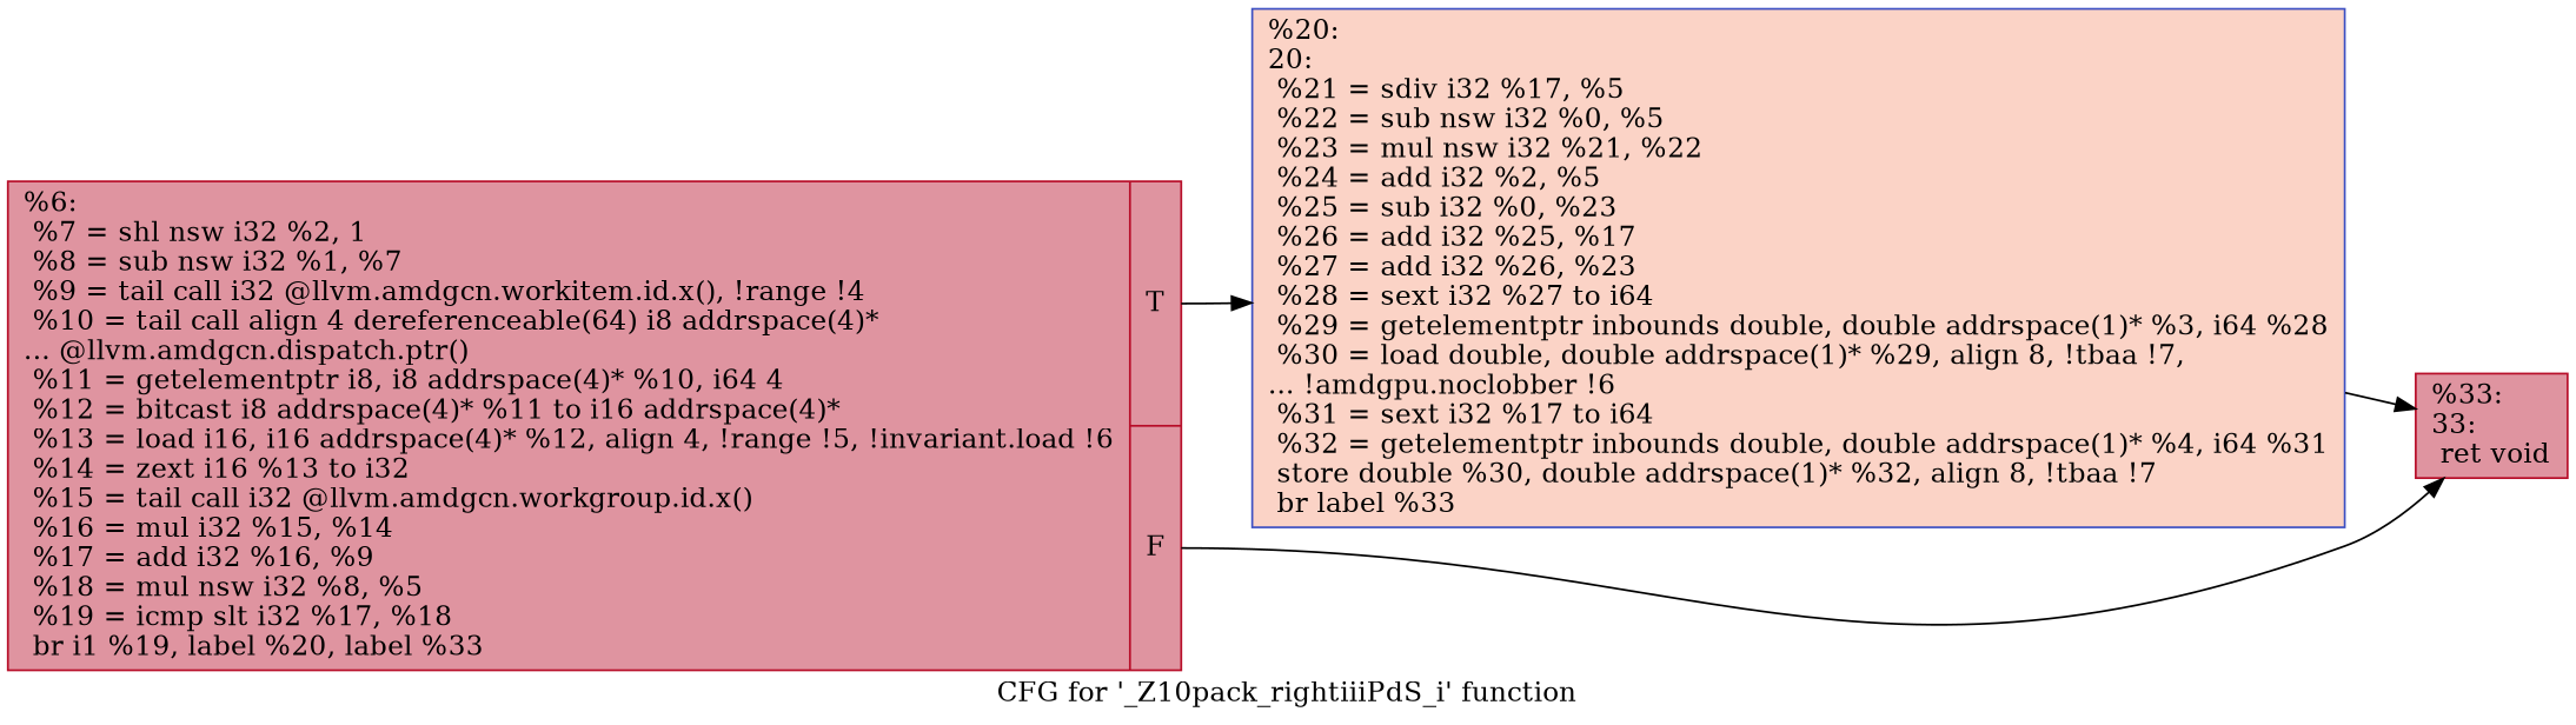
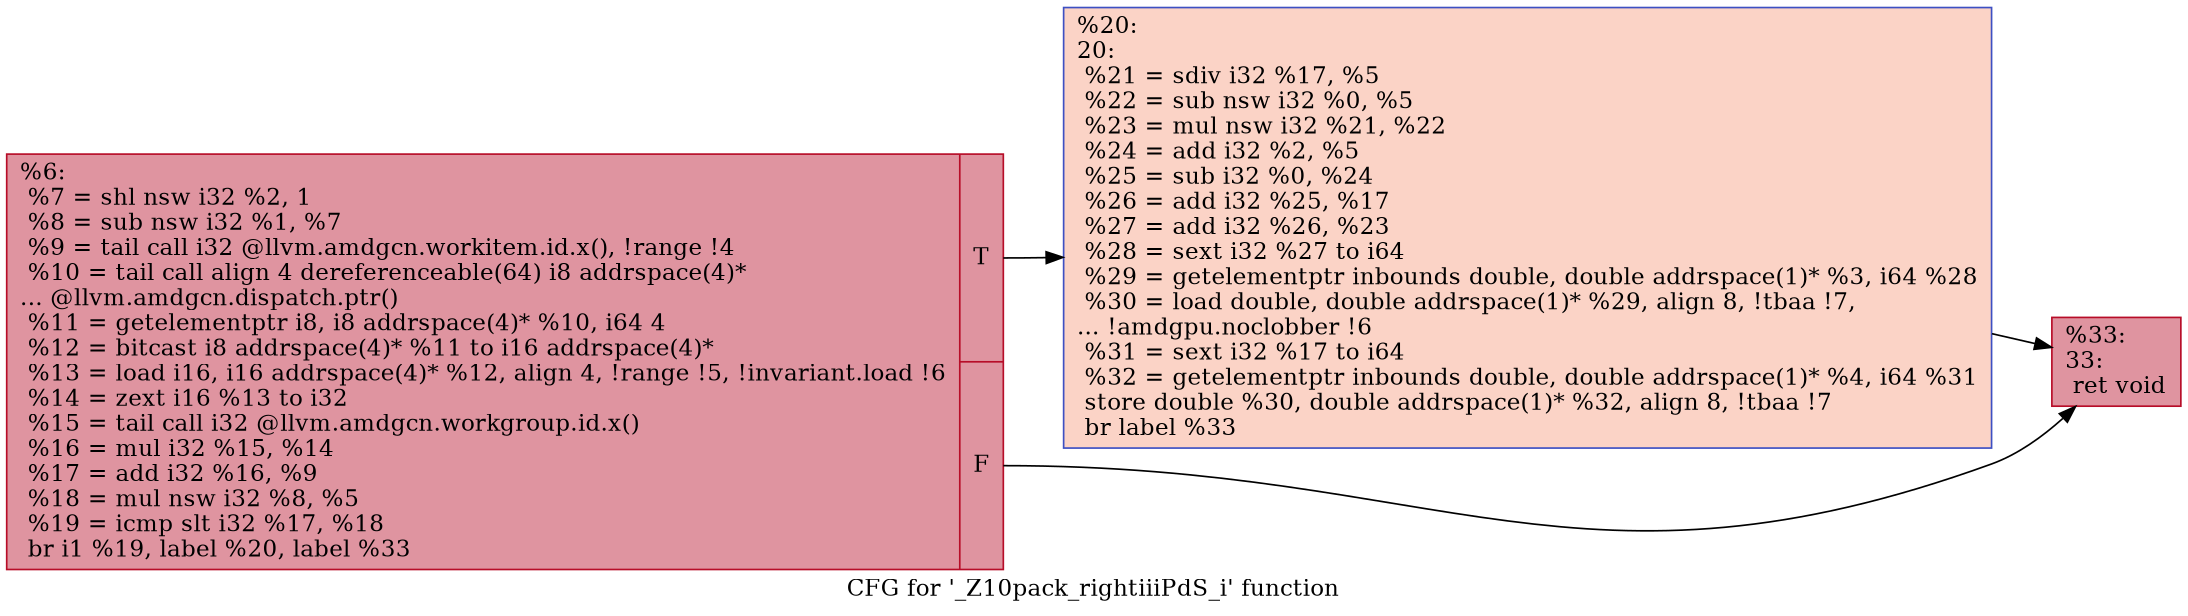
  digraph {
    label="CFG for '_Z10pack_rightiiiPdS_i' function"
    rankdir=LR
    node [color="#b70d28ff" fillcolor="#b70d2870" shape=record style=filled]
    n1 [label="{%6:\l  %7 = shl nsw i32 %2, 1\l  %8 = sub nsw i32 %1, %7\l  %9 = tail call i32 @llvm.amdgcn.workitem.id.x(), !range !4\l  %10 = tail call align 4 dereferenceable(64) i8 addrspace(4)*\l... @llvm.amdgcn.dispatch.ptr()\l  %11 = getelementptr i8, i8 addrspace(4)* %10, i64 4\l  %12 = bitcast i8 addrspace(4)* %11 to i16 addrspace(4)*\l  %13 = load i16, i16 addrspace(4)* %12, align 4, !range !5, !invariant.load !6\l  %14 = zext i16 %13 to i32\l  %15 = tail call i32 @llvm.amdgcn.workgroup.id.x()\l  %16 = mul i32 %15, %14\l  %17 = add i32 %16, %9\l  %18 = mul nsw i32 %8, %5\l  %19 = icmp slt i32 %17, %18\l  br i1 %19, label %20, label %33\l|{<s0>T|<s1>F}}"]
-   n2 [color="#3d50c3ff" fillcolor="#f59c7d70" label="{%20:\l20:                                               \l  %21 = sdiv i32 %17, %5\l  %22 = sub nsw i32 %0, %5\l  %23 = mul nsw i32 %21, %22\l  %24 = add i32 %2, %5\l  %25 = sub i32 %0, %23\l  %26 = add i32 %25, %17\l  %27 = add i32 %26, %23\l  %28 = sext i32 %27 to i64\l  %29 = getelementptr inbounds double, double addrspace(1)* %3, i64 %28\l  %30 = load double, double addrspace(1)* %29, align 8, !tbaa !7,\l... !amdgpu.noclobber !6\l  %31 = sext i32 %17 to i64\l  %32 = getelementptr inbounds double, double addrspace(1)* %4, i64 %31\l  store double %30, double addrspace(1)* %32, align 8, !tbaa !7\l  br label %33\l}"]
+   n2 [color="#3d50c3ff" fillcolor="#f59c7d70" label="{%20:\l20:                                               \l  %21 = sdiv i32 %17, %5\l  %22 = sub nsw i32 %0, %5\l  %23 = mul nsw i32 %21, %22\l  %24 = add i32 %2, %5\l  %25 = sub i32 %0, %24\l  %26 = add i32 %25, %17\l  %27 = add i32 %26, %23\l  %28 = sext i32 %27 to i64\l  %29 = getelementptr inbounds double, double addrspace(1)* %3, i64 %28\l  %30 = load double, double addrspace(1)* %29, align 8, !tbaa !7,\l... !amdgpu.noclobber !6\l  %31 = sext i32 %17 to i64\l  %32 = getelementptr inbounds double, double addrspace(1)* %4, i64 %31\l  store double %30, double addrspace(1)* %32, align 8, !tbaa !7\l  br label %33\l}"]
    n3 [label="{%33:\l33:                                               \l  ret void\l}"]
    n1 -> n2 [tailport=s0]
    n1 -> n3 [tailport=s1]
    n2 -> n3
  }
